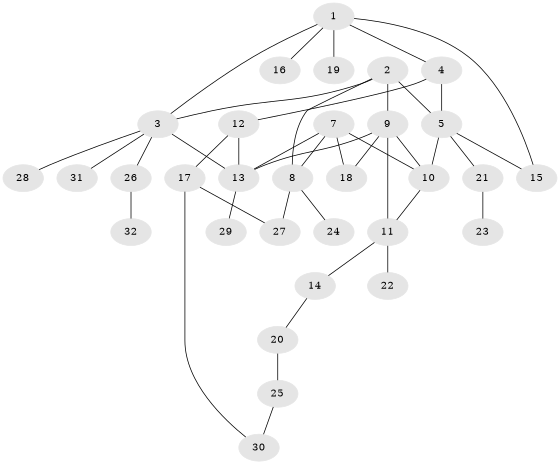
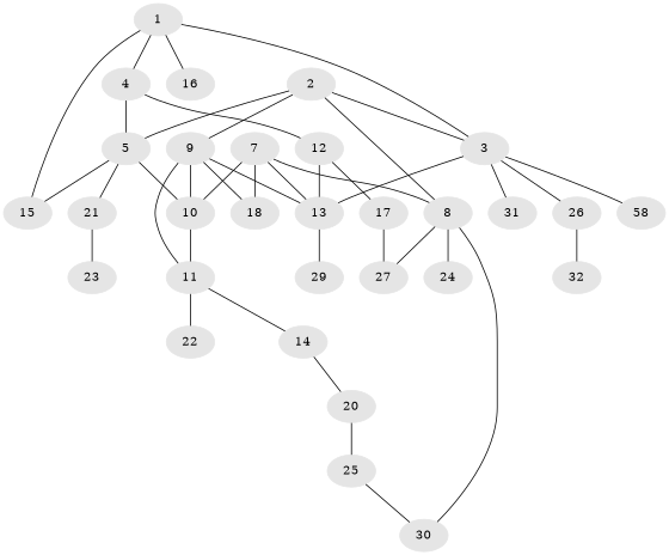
  graph {
    node [color=gray90 style=filled]
    edge [weight=1.0]
    1
    3
    4
    15
    16
-   19
    2
    5
    8
    9
    13
    26
-   28
+   28 [label=58]
    31
    12
    10
    21
    24
    27
    30
    18
    11
    29
    32
    17
    23
    7
    14
    22
    20
    25
    1 -- 3
    1 -- 4
    1 -- 15
    1 -- 16
-   1 -- 19
    3 -- 13
    3 -- 26
    3 -- 28
    3 -- 31
    4 -- 5 [weight=2.0]
    4 -- 12
    2 -- 3
    2 -- 5
    2 -- 8
    2 -- 9
    5 -- 15
    5 -- 10
    5 -- 21
    8 -- 24
    8 -- 27
-   17 -- 30
+   8 -- 30
    9 -- 13
    9 -- 10
    9 -- 18
    9 -- 11
    13 -- 29
    26 -- 32
    12 -- 13 [weight=8.0]
    12 -- 17
    10 -- 11
    21 -- 23 [weight=3.0]
    11 -- 14
    11 -- 22 [weight=5.0]
    17 -- 27
    7 -- 8
    7 -- 13
    7 -- 10
    7 -- 18 [weight=2.0]
    14 -- 20
    20 -- 25 [weight=2.0]
    25 -- 30
  }
